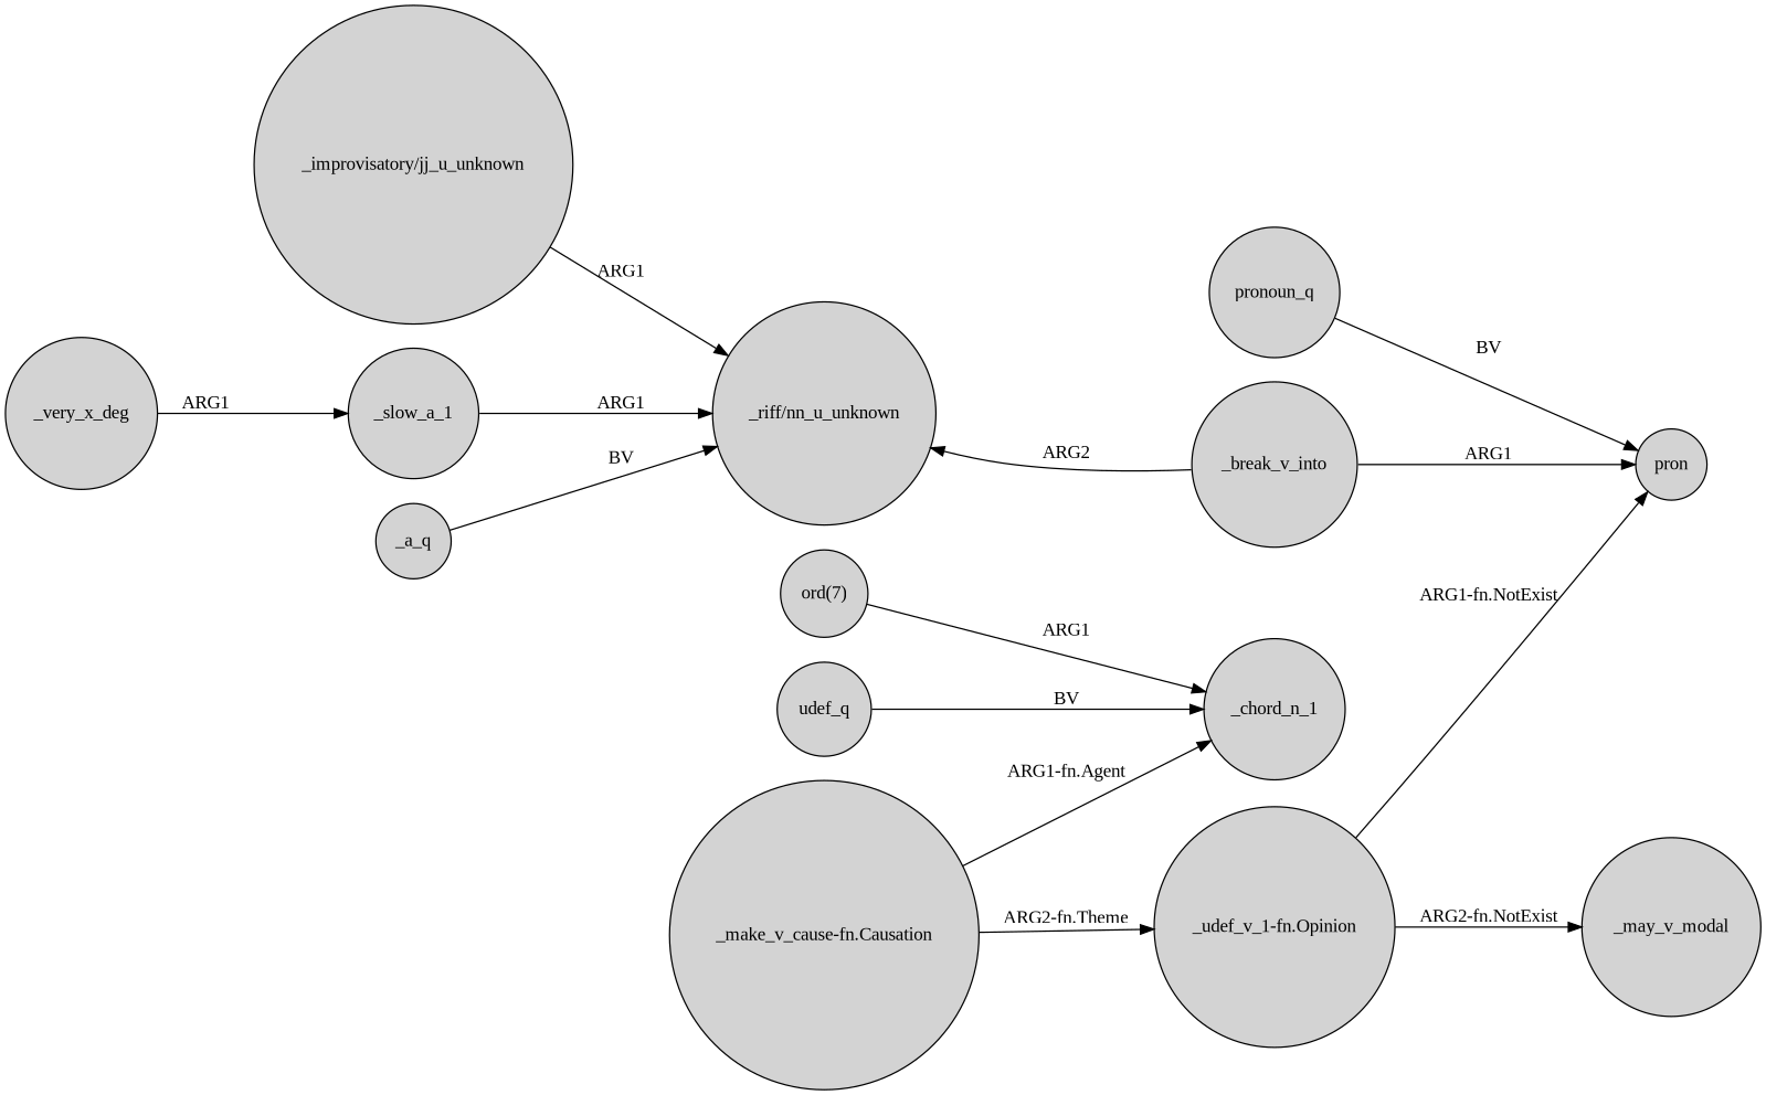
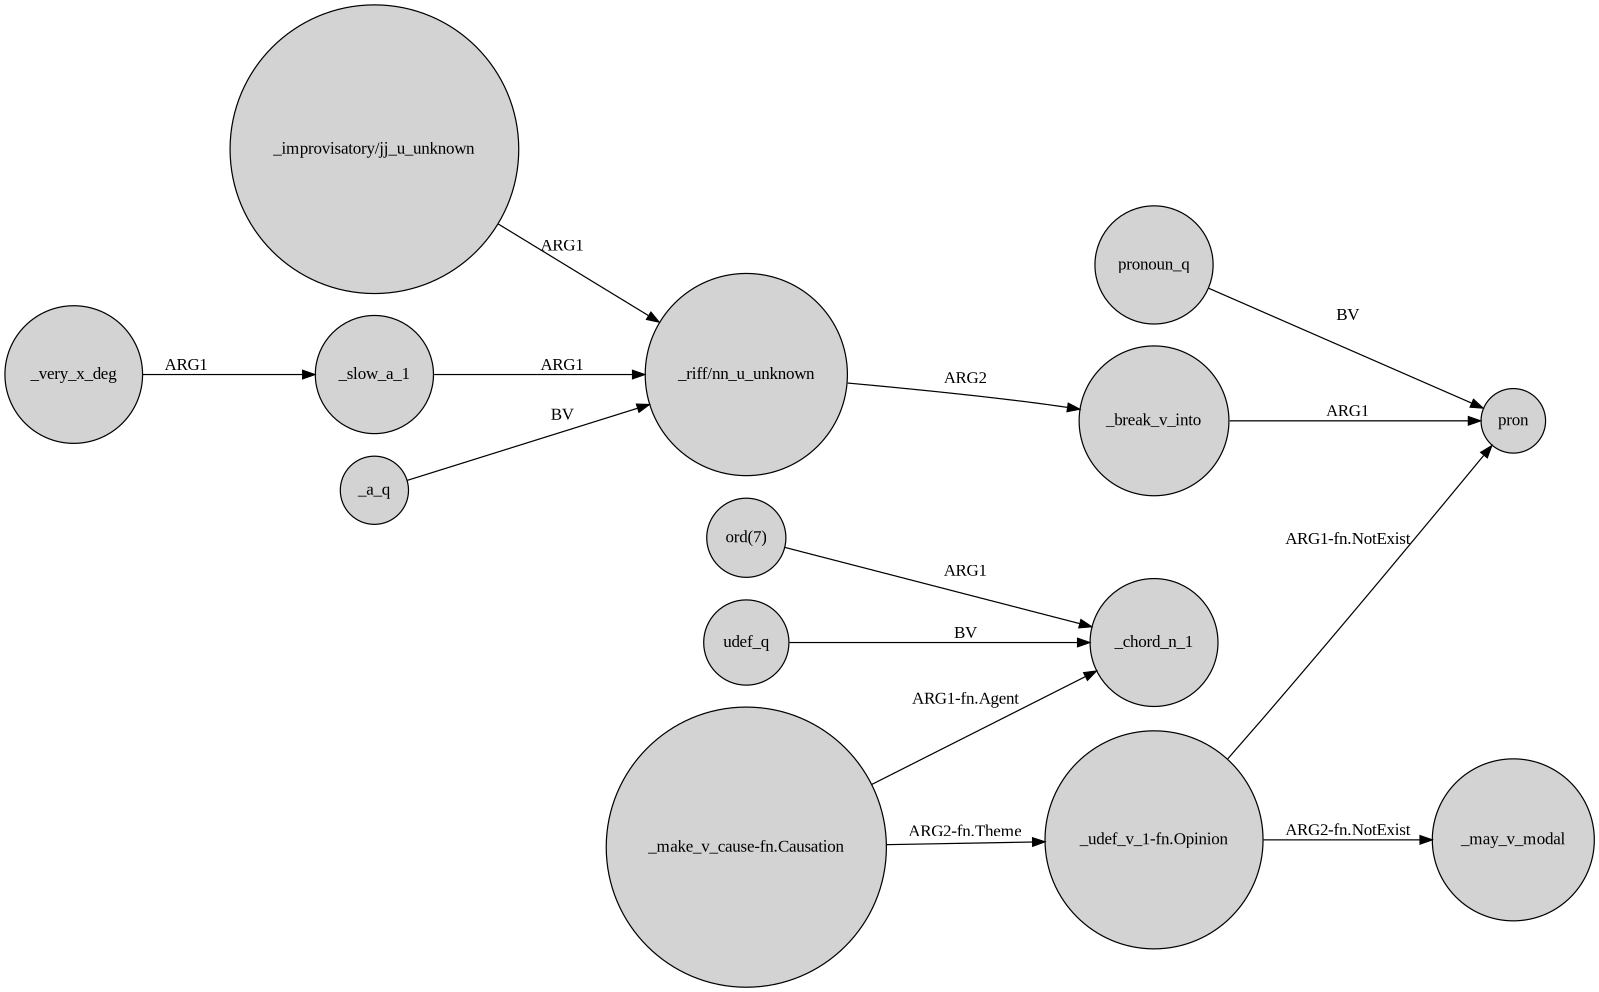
  digraph {
    fontname="Liberation Serif"
    rankdir=LR
    node [fontname="Liberation Serif" shape=circle style=filled]
    edge [fontname="Liberation Serif"]
    "_improvisatory/jj_u_unknown"
    "_riff/nn_u_unknown"
    "ord(7)"
    _chord_n_1
    udef_q
    _break_v_into
    pron
    n8 [label="_udef_v_1-fn.Opinion"]
    _may_v_modal
    _slow_a_1
    "_make_v_cause-fn.Causation"
    _a_q
    _very_x_deg
    pronoun_q
    "_improvisatory/jj_u_unknown" -> "_riff/nn_u_unknown" [label=ARG1]
    "ord(7)" -> _chord_n_1 [label=ARG1]
    udef_q -> _chord_n_1 [label=BV]
-   _break_v_into -> "_riff/nn_u_unknown" [label=ARG2]
+   "_riff/nn_u_unknown" -> _break_v_into [label=ARG2]
    _break_v_into -> pron [label=ARG1]
    n8 -> pron [label="ARG1-fn.NotExist"]
    n8 -> _may_v_modal [label="ARG2-fn.NotExist"]
    _slow_a_1 -> "_riff/nn_u_unknown" [label=ARG1]
    "_make_v_cause-fn.Causation" -> _chord_n_1 [label="ARG1-fn.Agent"]
    "_make_v_cause-fn.Causation" -> n8 [label="ARG2-fn.Theme"]
    _a_q -> "_riff/nn_u_unknown" [label=BV]
    _very_x_deg -> _slow_a_1 [label=ARG1]
    pronoun_q -> pron [label=BV]
  }
